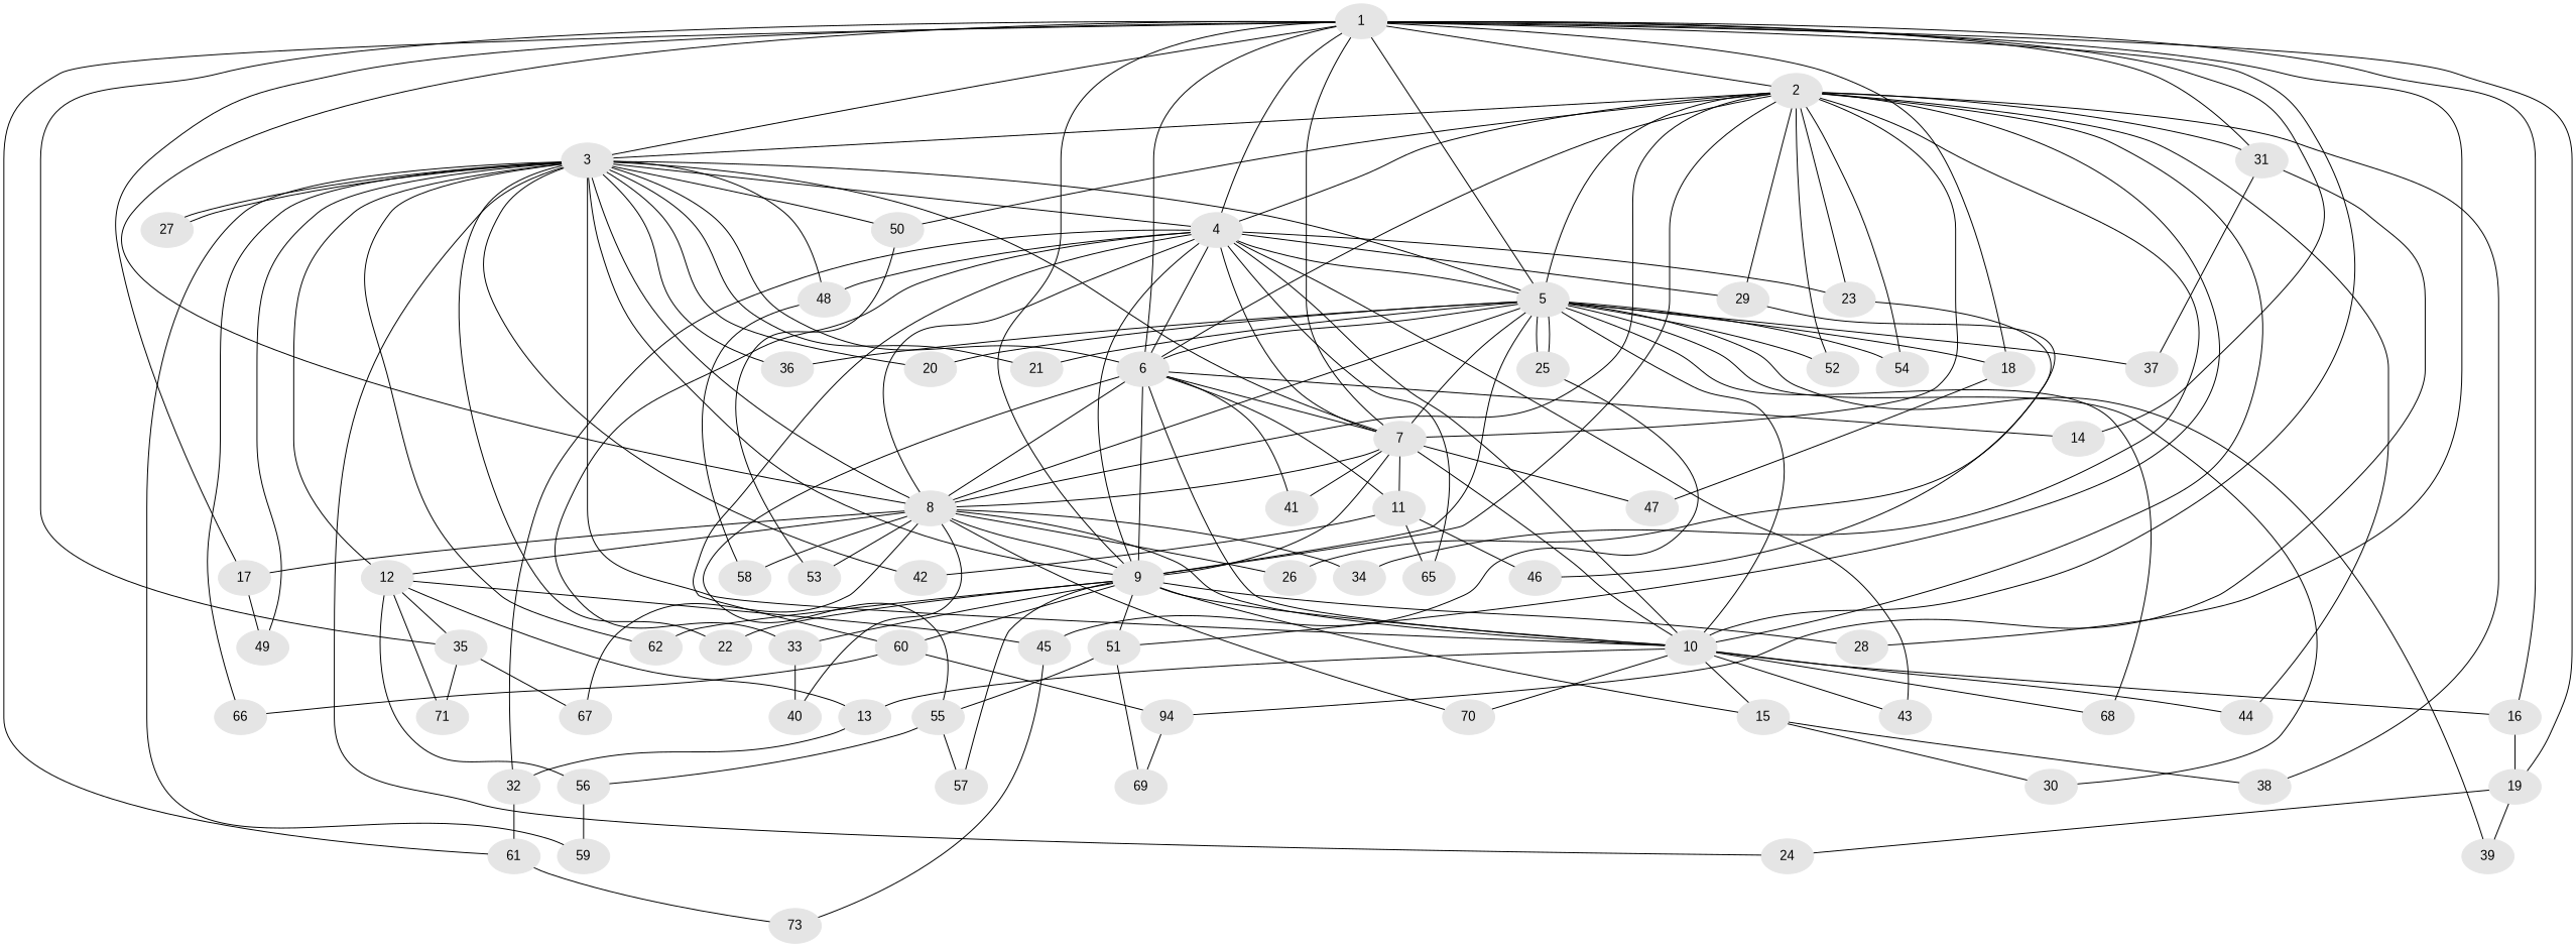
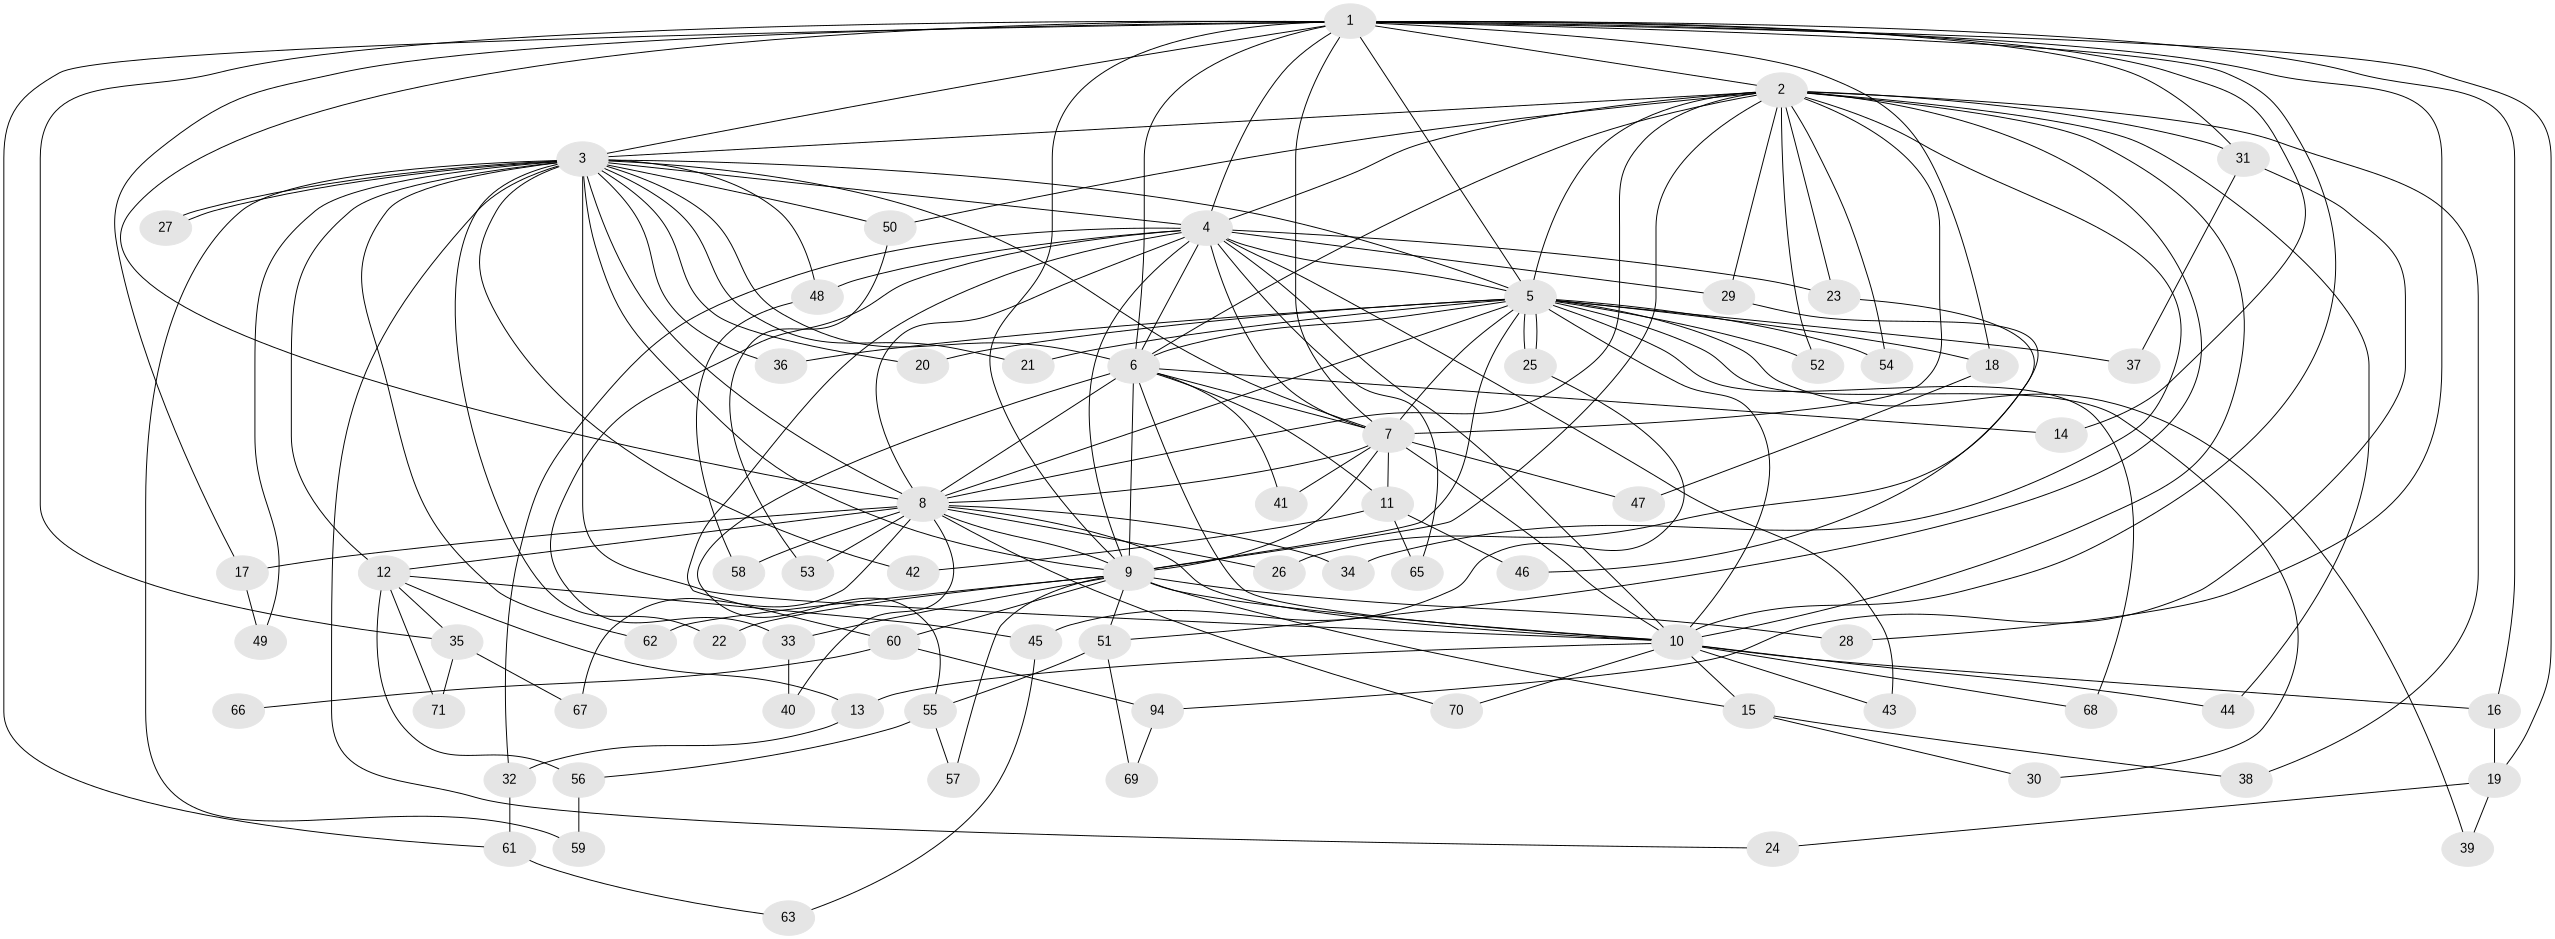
  graph {
    fontname="Liberation Sans"
    node [color=gray90 fontname="Liberation Sans" style=filled]
    edge [fontname="Liberation Sans"]
    1
    2
    3
    4
    5
    6
    7
    8
    9
    10
    14
    16
    17
    18
    19
    28
    31
    35
    61
    23
    29
    34
    38
    44
    50
    51
    52
    54
    12
    20
    21
    22
    24
    27
    36
    42
    48
    49
    59
    62
    66
    32
    33
    43
    60
    65
    25
    30
    37
    39
    68
    11
    41
    55
    47
    26
    40
    53
    58
    67
    70
    15
    57
    13
    n65 [label=94]
    71
-   63 [label=73]
+   63
    46
    69
    45
    56
    1 -- 2
    1 -- 3
    1 -- 4
    1 -- 5
    1 -- 6
    1 -- 7
    1 -- 8
    1 -- 9
    1 -- 10
    1 -- 14
    1 -- 16
    1 -- 17
    1 -- 18
    1 -- 19
    1 -- 28
    1 -- 31
    1 -- 35
    1 -- 61
    2 -- 3
    2 -- 4
    2 -- 5
    2 -- 6
    2 -- 7
    2 -- 8
    2 -- 9
    2 -- 10
    2 -- 31
    2 -- 23
    2 -- 29
    2 -- 34
    2 -- 38
    2 -- 44
    2 -- 50
    2 -- 51
    2 -- 52
    2 -- 54
    3 -- 4
    3 -- 5
    3 -- 6
    3 -- 7
    3 -- 8
    3 -- 9
    3 -- 10
    3 -- 50
    3 -- 12
    3 -- 20
    3 -- 21
    3 -- 22
    3 -- 24
    3 -- 27
    3 -- 27
    3 -- 36
    3 -- 42
    3 -- 48
    3 -- 49
    3 -- 59
    3 -- 62
-   3 -- 66
    4 -- 5
    4 -- 6
    4 -- 7
    4 -- 8
    4 -- 9
    4 -- 10
    4 -- 23
    4 -- 29
    4 -- 48
    4 -- 32
    4 -- 33
    4 -- 43
    4 -- 60
    4 -- 65
    5 -- 6
    5 -- 7
    5 -- 8
    5 -- 9
    5 -- 10
    5 -- 18
    5 -- 52
    5 -- 54
    5 -- 20
    5 -- 21
    5 -- 36
    5 -- 25
    5 -- 25
    5 -- 30
    5 -- 37
    5 -- 39
    5 -- 68
    6 -- 7
    6 -- 8
    6 -- 9
    6 -- 10
    6 -- 14
    6 -- 11
    6 -- 41
    6 -- 55
    7 -- 8
    7 -- 9
    7 -- 10
    7 -- 11
    7 -- 41
    7 -- 47
    8 -- 9
    8 -- 10
    8 -- 17
    8 -- 34
    8 -- 12
    8 -- 26
    8 -- 40
    8 -- 53
    8 -- 58
    8 -- 67
    8 -- 70
    9 -- 10
    9 -- 28
    9 -- 51
    9 -- 22
    9 -- 62
    9 -- 33
    9 -- 60
    9 -- 15
    9 -- 57
    10 -- 16
    10 -- 44
    10 -- 43
    10 -- 68
    10 -- 70
    10 -- 15
    10 -- 13
    16 -- 19
    17 -- 49
    18 -- 47
    19 -- 24
    19 -- 39
    31 -- 37
    31 -- n65
    35 -- 67
    35 -- 71
    61 -- 63
    23 -- 26
    29 -- 46
    50 -- 53
    51 -- 55
    51 -- 69
    12 -- 35
    12 -- 13
    12 -- 71
    12 -- 45
    12 -- 56
    48 -- 58
    32 -- 61
    33 -- 40
    60 -- 66
    60 -- n65
    25 -- 45
    11 -- 42
    11 -- 65
    11 -- 46
    55 -- 57
    55 -- 56
    15 -- 38
    15 -- 30
    13 -- 32
    n65 -- 69
    45 -- 63
    56 -- 59
  }
